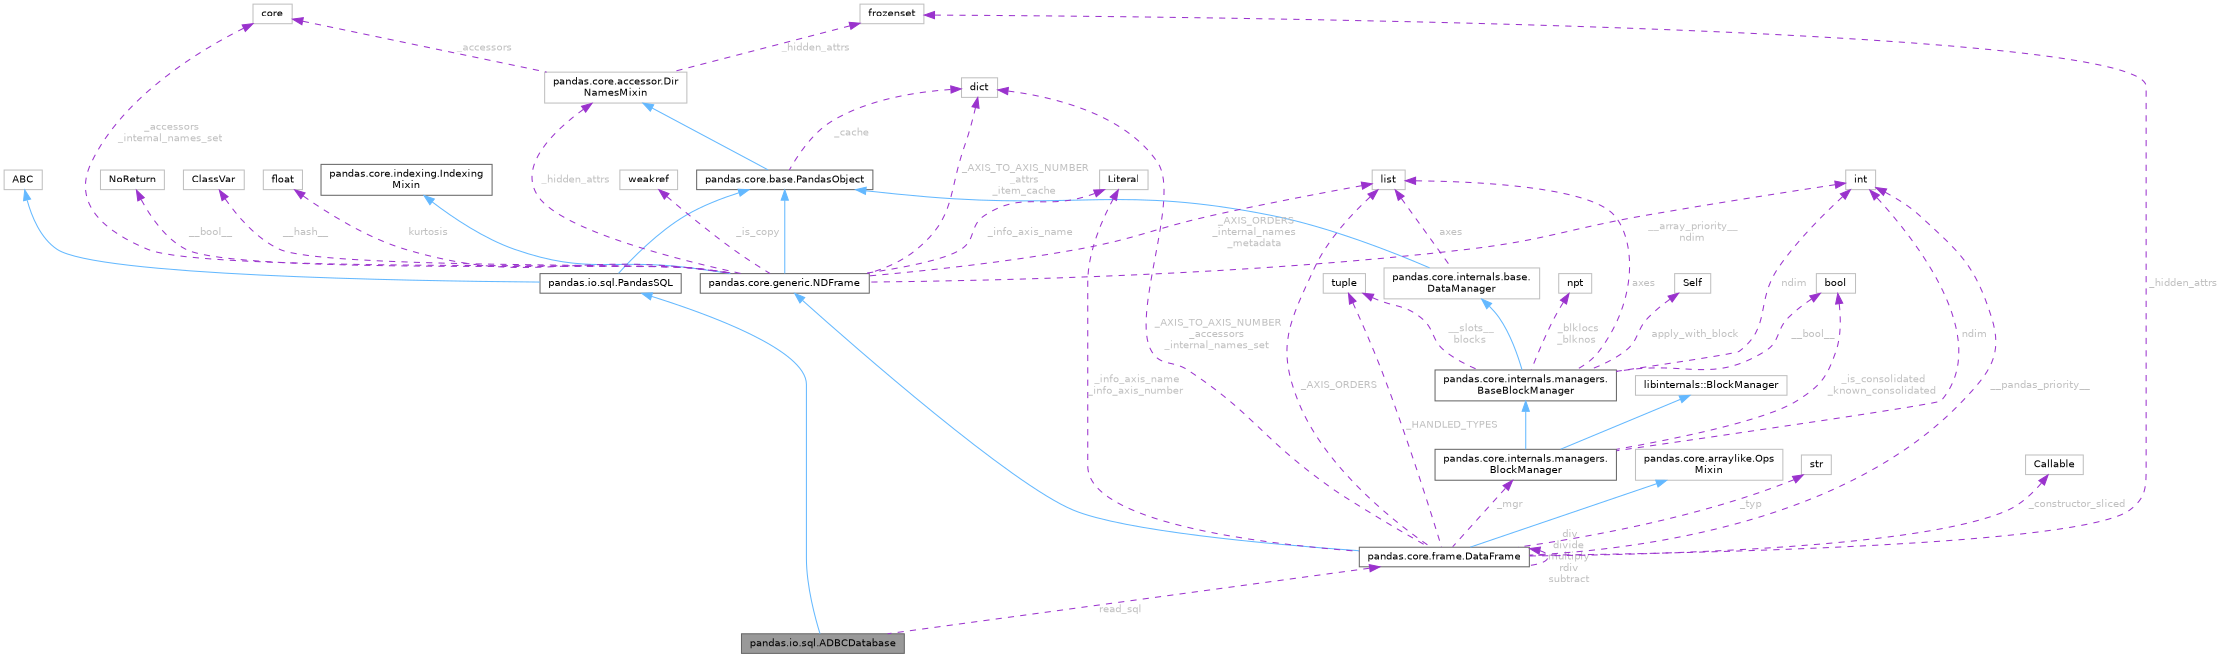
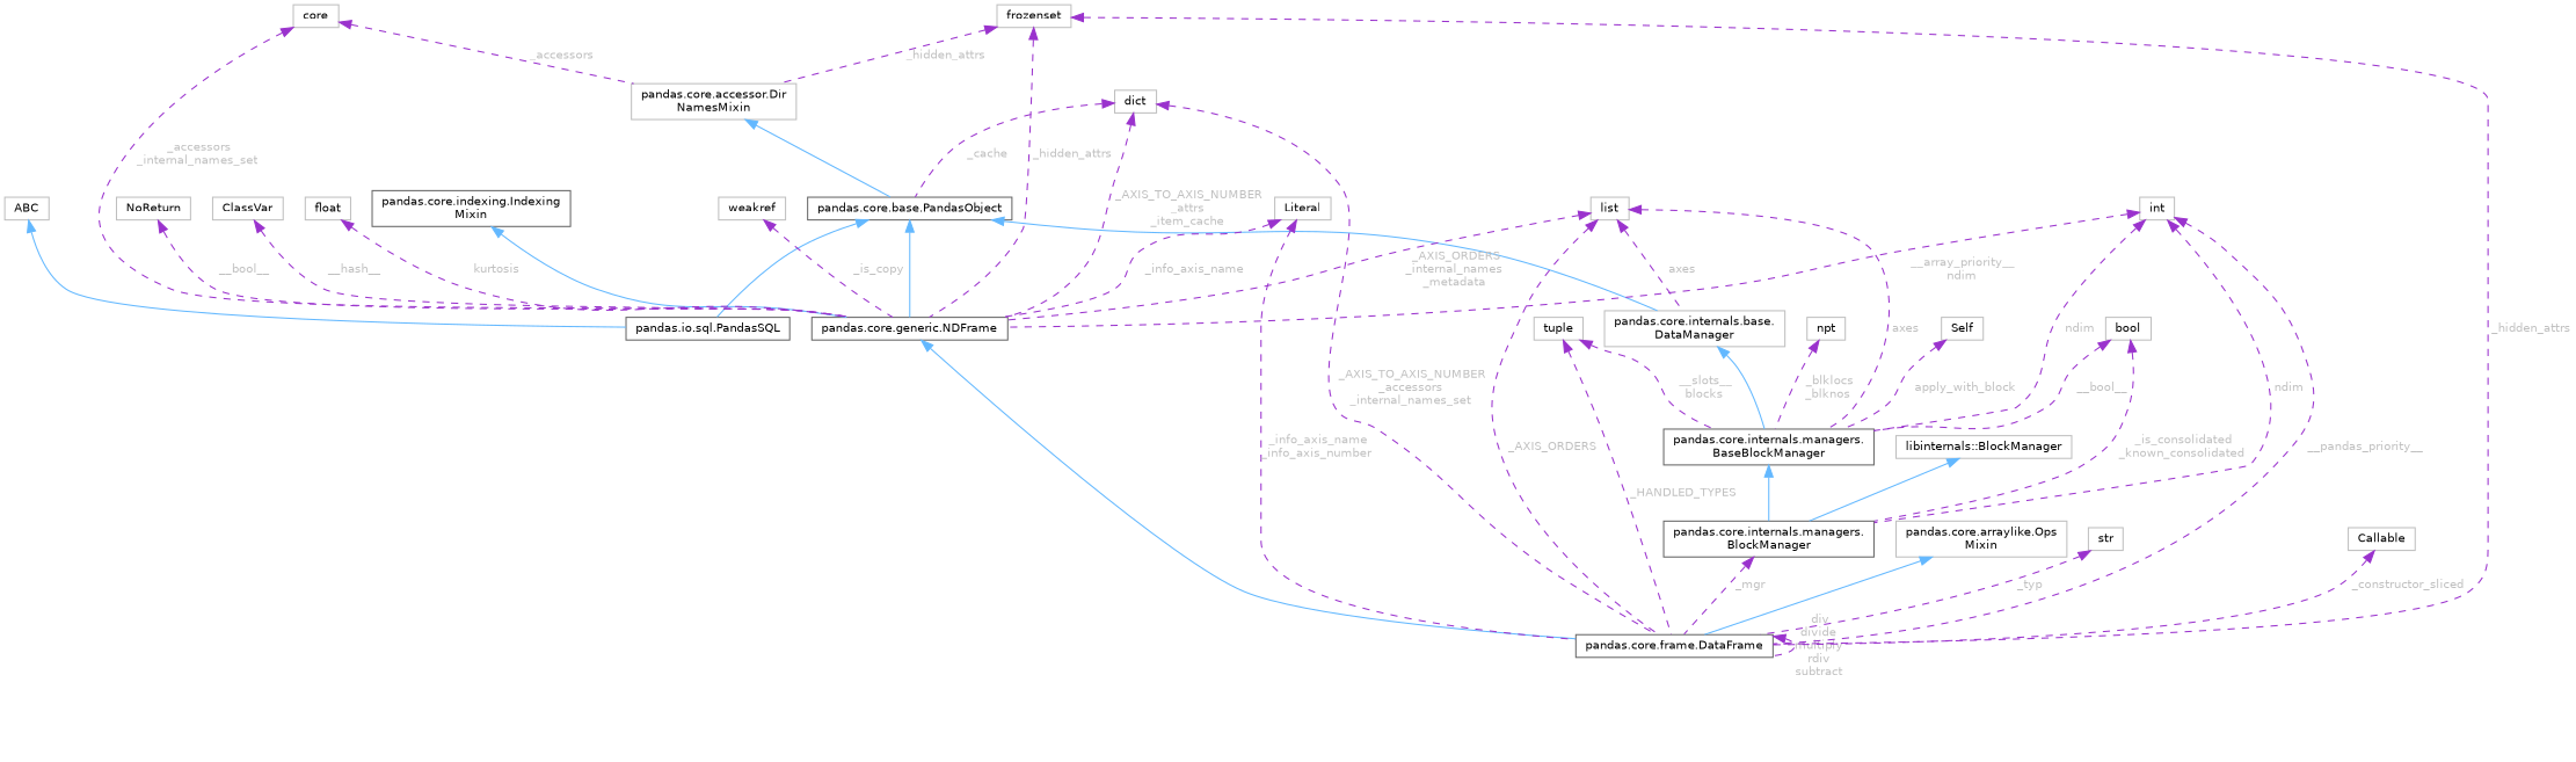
  digraph {
    rankdir=TB
    node [color=grey75 fillcolor=white fontname=Helvetica fontsize=10 shape=box style=filled]
    edge [color=darkorchid3 dir=back fontname=Helvetica fontsize=10 labelfontname=Helvetica labelfontsize=10 style=dashed fontcolor=grey]
-   n1 [color=gray40 fillcolor=grey60 fontcolor=black height=0.2 label="pandas.io.sql.ADBCDatabase" width=0.4]
    n2 [color=gray40 height=0.2 label="pandas.io.sql.PandasSQL" width=0.4]
    n3 [color=gray40 height=0.2 label="pandas.core.base.PandasObject" width=0.4]
    n4 [color=gray40 height=0.2 label="pandas.core.generic.NDFrame" width=0.4]
    n5 [height=0.2 label="pandas.core.internals.base.\lDataManager" width=0.4]
    n6 [color=gray40 height=0.2 label="pandas.core.frame.DataFrame" width=0.4]
    n7 [color=gray40 height=0.2 label="pandas.core.internals.managers.\lBaseBlockManager" width=0.4]
    n8 [height=0.2 label="pandas.core.accessor.Dir\lNamesMixin" width=0.4]
    n9 [height=0.2 label=core width=0.4]
    n10 [height=0.2 label=frozenset width=0.4]
    n11 [height=0.2 label=dict width=0.4]
    n12 [height=0.2 label=ABC width=0.4]
    n13 [color=gray40 height=0.2 label="pandas.core.indexing.Indexing\lMixin" width=0.4]
    n14 [height=0.2 label=list width=0.4]
    n15 [color=gray40 height=0.2 label="pandas.core.internals.managers.\lBlockManager" width=0.4]
    n16 [height=0.2 label=weakref width=0.4]
    n17 [height=0.2 label=Literal width=0.4]
    n18 [height=0.2 label=NoReturn width=0.4]
    n19 [height=0.2 label=ClassVar width=0.4]
    n20 [height=0.2 label=int width=0.4]
    n21 [height=0.2 label=float width=0.4]
    n22 [height=0.2 label="pandas.core.arraylike.Ops\lMixin" width=0.4]
    n23 [height=0.2 label=str width=0.4]
    n24 [height=0.2 label=tuple width=0.4]
    n25 [height=0.2 label="libinternals::BlockManager" width=0.4]
    n26 [height=0.2 label=npt width=0.4]
    n27 [height=0.2 label=bool width=0.4]
    n28 [height=0.2 label=Self width=0.4]
    n29 [height=0.2 label=Callable width=0.4]
-   n2 -> n1 [color=steelblue1 style=solid fontcolor=""]
    n3 -> n2 [color=steelblue1 style=solid fontcolor=""]
    n3 -> n4 [color=steelblue1 style=solid fontcolor=""]
    n3 -> n5 [color=steelblue1 style=solid fontcolor=""]
    n4 -> n6 [color=steelblue1 style=solid fontcolor=""]
    n5 -> n7 [color=steelblue1 style=solid fontcolor=""]
-   n6 -> n1 [label=" read_sql"]
    n6 -> n6 [label=" div\ndivide\nmultiply\nrdiv\nsubtract"]
    n7 -> n15 [color=steelblue1 style=solid fontcolor=""]
    n8 -> n3 [color=steelblue1 style=solid fontcolor=""]
    n9 -> n4 [label=" _accessors\n_internal_names_set"]
    n9 -> n8 [label=" _accessors"]
-   n8 -> n4 [label=" _hidden_attrs"]
+   n10 -> n4 [label=" _hidden_attrs"]
    n10 -> n6 [label=" _hidden_attrs"]
    n10 -> n8 [label=" _hidden_attrs"]
    n11 -> n3 [label=" _cache"]
    n11 -> n4 [label=" _AXIS_TO_AXIS_NUMBER\n_attrs\n_item_cache"]
    n11 -> n6 [label=" _AXIS_TO_AXIS_NUMBER\n_accessors\n_internal_names_set"]
    n12 -> n2 [color=steelblue1 style=solid fontcolor=""]
    n13 -> n4 [color=steelblue1 style=solid fontcolor=""]
    n14 -> n4 [label=" _AXIS_ORDERS\n_internal_names\n_metadata"]
    n14 -> n5 [label=" axes"]
    n14 -> n6 [label=" _AXIS_ORDERS"]
    n14 -> n7 [label=" axes"]
    n15 -> n6 [label=" _mgr"]
    n16 -> n4 [label=" _is_copy"]
    n17 -> n4 [label=" _info_axis_name"]
    n17 -> n6 [label=" _info_axis_name\n_info_axis_number"]
    n18 -> n4 [label=" __bool__"]
    n19 -> n4 [label=" __hash__"]
    n20 -> n4 [label=" __array_priority__\nndim"]
    n20 -> n6 [label=" __pandas_priority__"]
    n20 -> n7 [label=" ndim"]
    n20 -> n15 [label=" ndim"]
    n21 -> n4 [label=" kurtosis"]
    n22 -> n6 [color=steelblue1 style=solid fontcolor=""]
    n23 -> n6 [label=" _typ"]
    n24 -> n6 [label=" _HANDLED_TYPES"]
    n24 -> n7 [label=" __slots__\nblocks"]
    n25 -> n15 [color=steelblue1 style=solid fontcolor=""]
    n26 -> n7 [label=" _blklocs\n_blknos"]
    n27 -> n7 [label=" __bool__"]
    n27 -> n15 [label=" _is_consolidated\n_known_consolidated"]
    n28 -> n7 [label=" apply_with_block"]
    n29 -> n6 [label=" _constructor_sliced"]
  }
